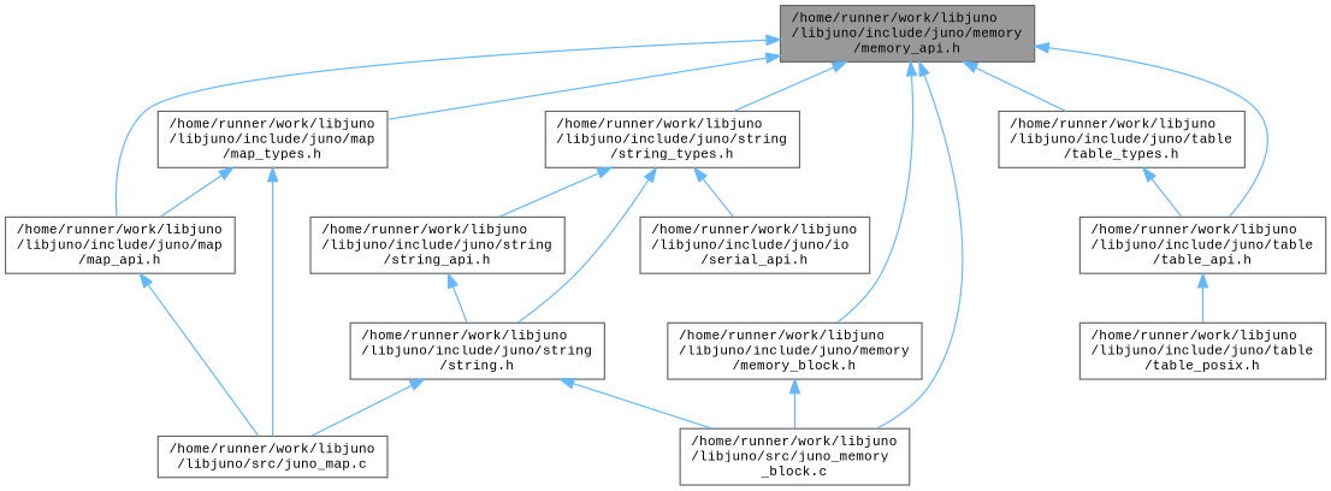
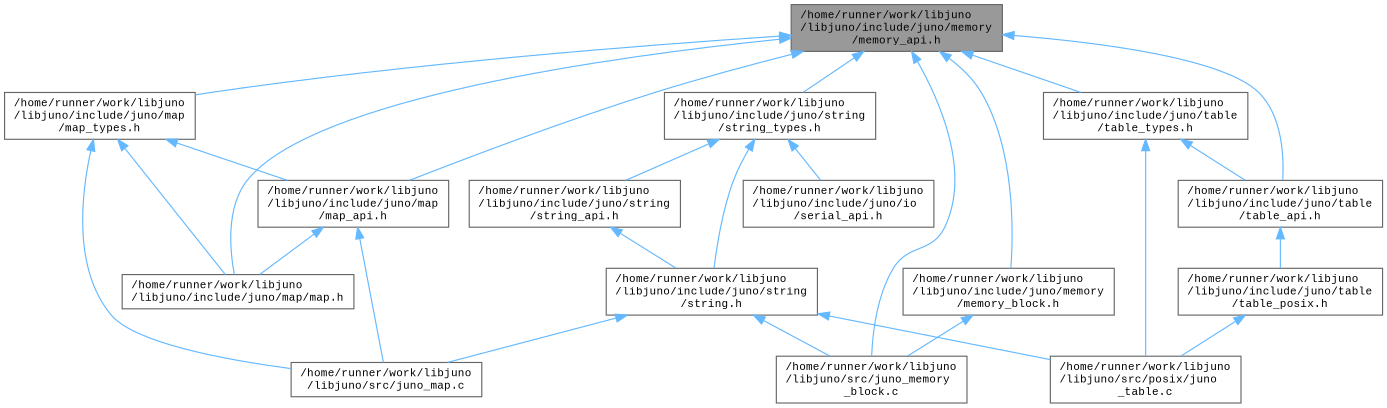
  digraph {
    fontname="Liberation Mono"
    node [color=grey40 fillcolor=white fontname="Liberation Mono" fontsize=10 shape=box style=filled]
    edge [color=steelblue1 dir=back fontname="Liberation Mono" fontsize=10 labelfontname=Helvetica labelfontsize=10 style=solid]
    n1 [color=gray40 fillcolor=grey60 fontcolor=black height=0.2 label="/home/runner/work/libjuno\l/libjuno/include/juno/memory\l/memory_api.h" width=0.4]
+   n2 [height=0.2 label="/home/runner/work/libjuno\l/libjuno/include/juno/map/map.h" width=0.4]
    n3 [height=0.2 label="/home/runner/work/libjuno\l/libjuno/include/juno/map\l/map_api.h" width=0.4]
    n4 [height=0.2 label="/home/runner/work/libjuno\l/libjuno/include/juno/map\l/map_types.h" width=0.4]
    n5 [height=0.2 label="/home/runner/work/libjuno\l/libjuno/include/juno/memory\l/memory_block.h" width=0.4]
    n6 [height=0.2 label="/home/runner/work/libjuno\l/libjuno/src/juno_memory\l_block.c" width=0.4]
    n7 [height=0.2 label="/home/runner/work/libjuno\l/libjuno/include/juno/string\l/string_types.h" width=0.4]
    n8 [height=0.2 label="/home/runner/work/libjuno\l/libjuno/include/juno/table\l/table_api.h" width=0.4]
    n9 [height=0.2 label="/home/runner/work/libjuno\l/libjuno/include/juno/table\l/table_types.h" width=0.4]
    n10 [height=0.2 label="/home/runner/work/libjuno\l/libjuno/src/juno_map.c" width=0.4]
    n11 [height=0.2 label="/home/runner/work/libjuno\l/libjuno/include/juno/io\l/serial_api.h" width=0.4]
    n12 [height=0.2 label="/home/runner/work/libjuno\l/libjuno/include/juno/string\l/string.h" width=0.4]
    n13 [height=0.2 label="/home/runner/work/libjuno\l/libjuno/include/juno/string\l/string_api.h" width=0.4]
    n14 [height=0.2 label="/home/runner/work/libjuno\l/libjuno/include/juno/table\l/table_posix.h" width=0.4]
+   n15 [height=0.2 label="/home/runner/work/libjuno\l/libjuno/src/posix/juno\l_table.c" width=0.4]
+   n1 -> n2
    n1 -> n3
    n1 -> n4
    n1 -> n5
    n1 -> n6
    n1 -> n7
    n1 -> n8
    n1 -> n9
+   n3 -> n2
    n3 -> n10
+   n4 -> n2
    n4 -> n3
    n4 -> n10
    n5 -> n6
    n7 -> n11
    n7 -> n12
    n7 -> n13
    n8 -> n14
    n9 -> n8
+   n9 -> n15
    n12 -> n6
    n12 -> n10
+   n12 -> n15
    n13 -> n12
+   n14 -> n15
  }
